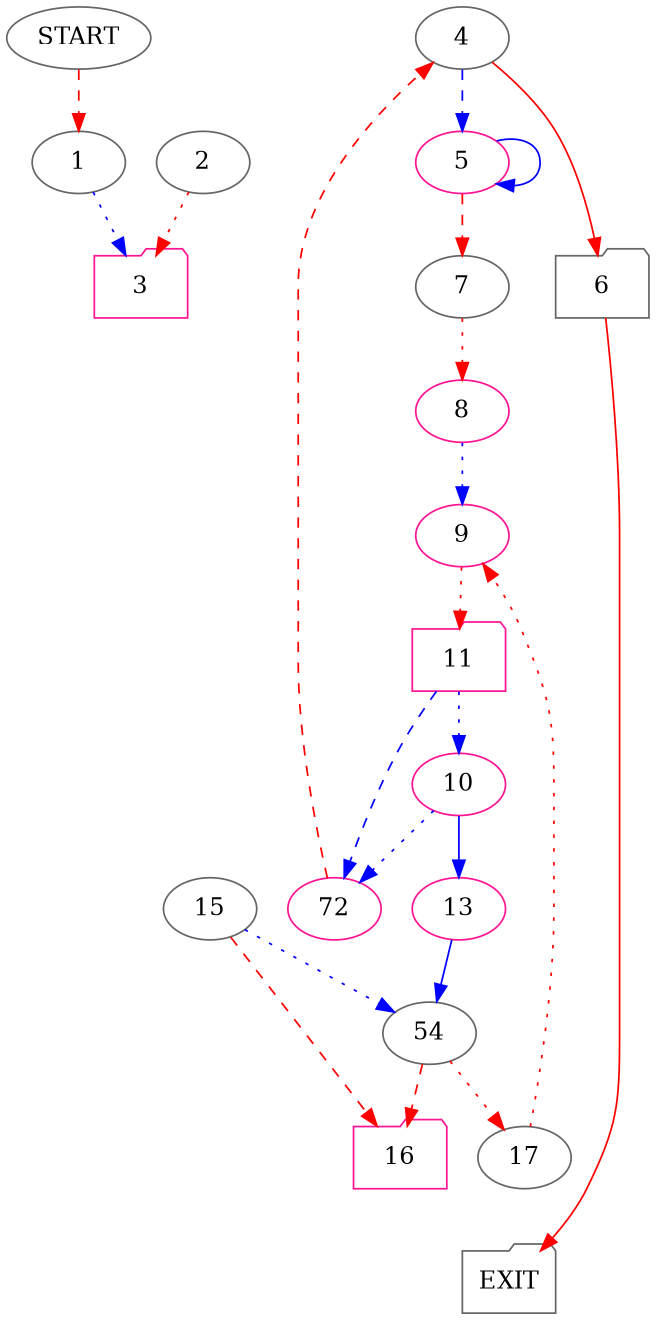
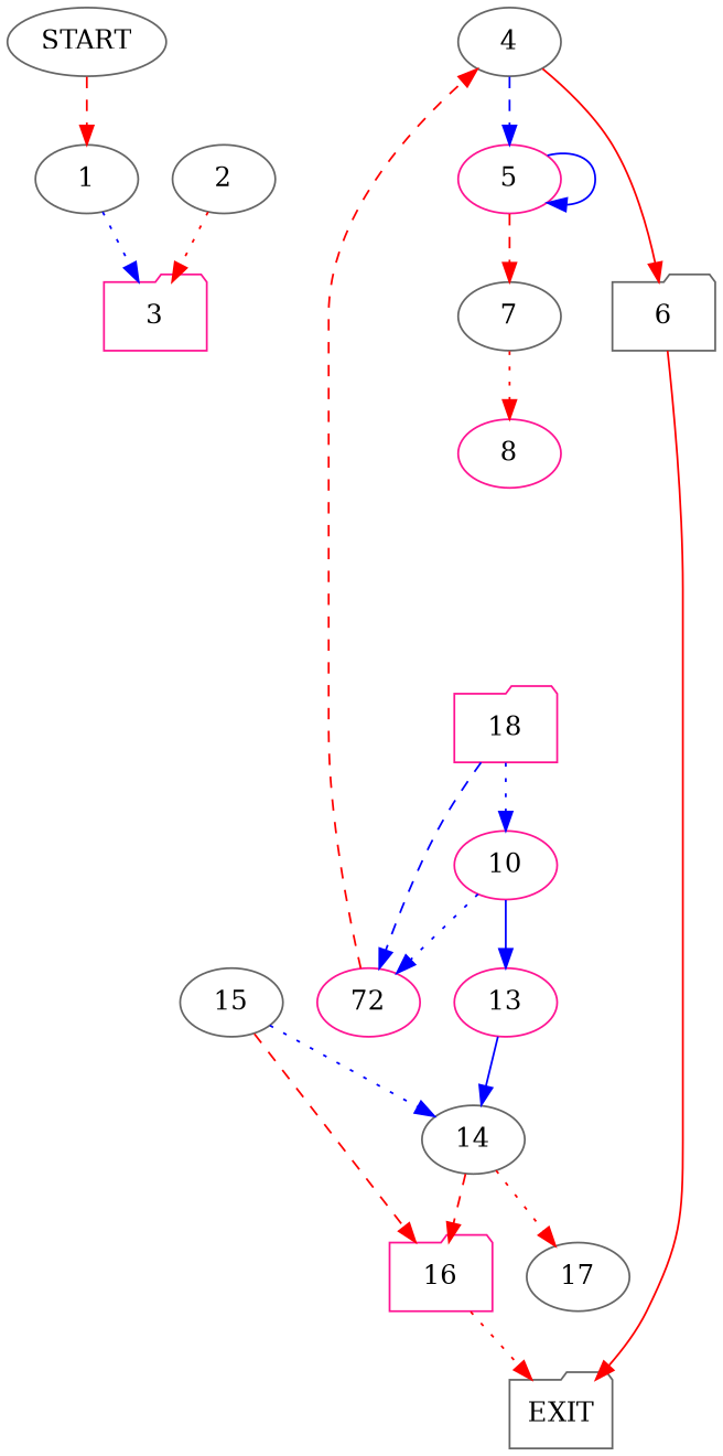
  digraph {
    node [color=gray40 shape=ellipse]
    edge [color=red style=dotted]
    n1 [label=START]
    1
    3 [color=deeppink shape=folder]
    n4 [label=EXIT shape=folder]
    2
    4
    5 [color=deeppink]
    6 [shape=folder]
    7
    8 [color=deeppink]
-   9 [color=deeppink]
-   11 [color=deeppink shape=folder]
+   11 [color=deeppink shape=folder label=18]
    n13 [color=deeppink label=72]
    10 [color=deeppink]
    13 [color=deeppink]
-   14 [label=54]
+   14
    16 [color=deeppink shape=folder]
    17
    15
    n1 -> 1 [style=dashed]
    1 -> 3 [color=blue]
    2 -> 3
    4 -> 5 [color=blue style=dashed]
    4 -> 6 [style=solid]
    5 -> 5 [color=blue style=solid]
    5 -> 7 [style=dashed]
    6 -> n4 [style=solid]
    7 -> 8
-   8 -> 9 [color=blue]
-   9 -> 11
    11 -> n13 [color=blue style=dashed]
    11 -> 10 [color=blue]
    n13 -> 4 [style=dashed]
    10 -> n13 [color=blue]
    10 -> 13 [color=blue style=solid]
    13 -> 14 [color=blue style=solid]
    14 -> 16 [style=dashed]
    14 -> 17
-   17 -> 9
+   16 -> n4
    15 -> 14 [color=blue]
    15 -> 16 [style=dashed]
  }
